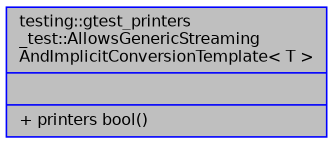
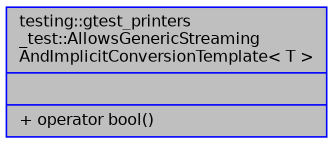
  digraph {
-   n1 [color=blue fillcolor=grey75 fontcolor=black fontname=Helvetica fontsize=10 height=0.2 label="{testing::gtest_printers\l_test::AllowsGenericStreaming\lAndImplicitConversionTemplate\< T \>\n||+ printers bool()\l}" shape=record style=filled width=0.4]
+   n1 [color=blue fillcolor=grey75 fontcolor=black fontname=Helvetica fontsize=10 height=0.2 label="{testing::gtest_printers\l_test::AllowsGenericStreaming\lAndImplicitConversionTemplate\< T \>\n||+ operator bool()\l}" shape=record style=filled width=0.4]
  }
